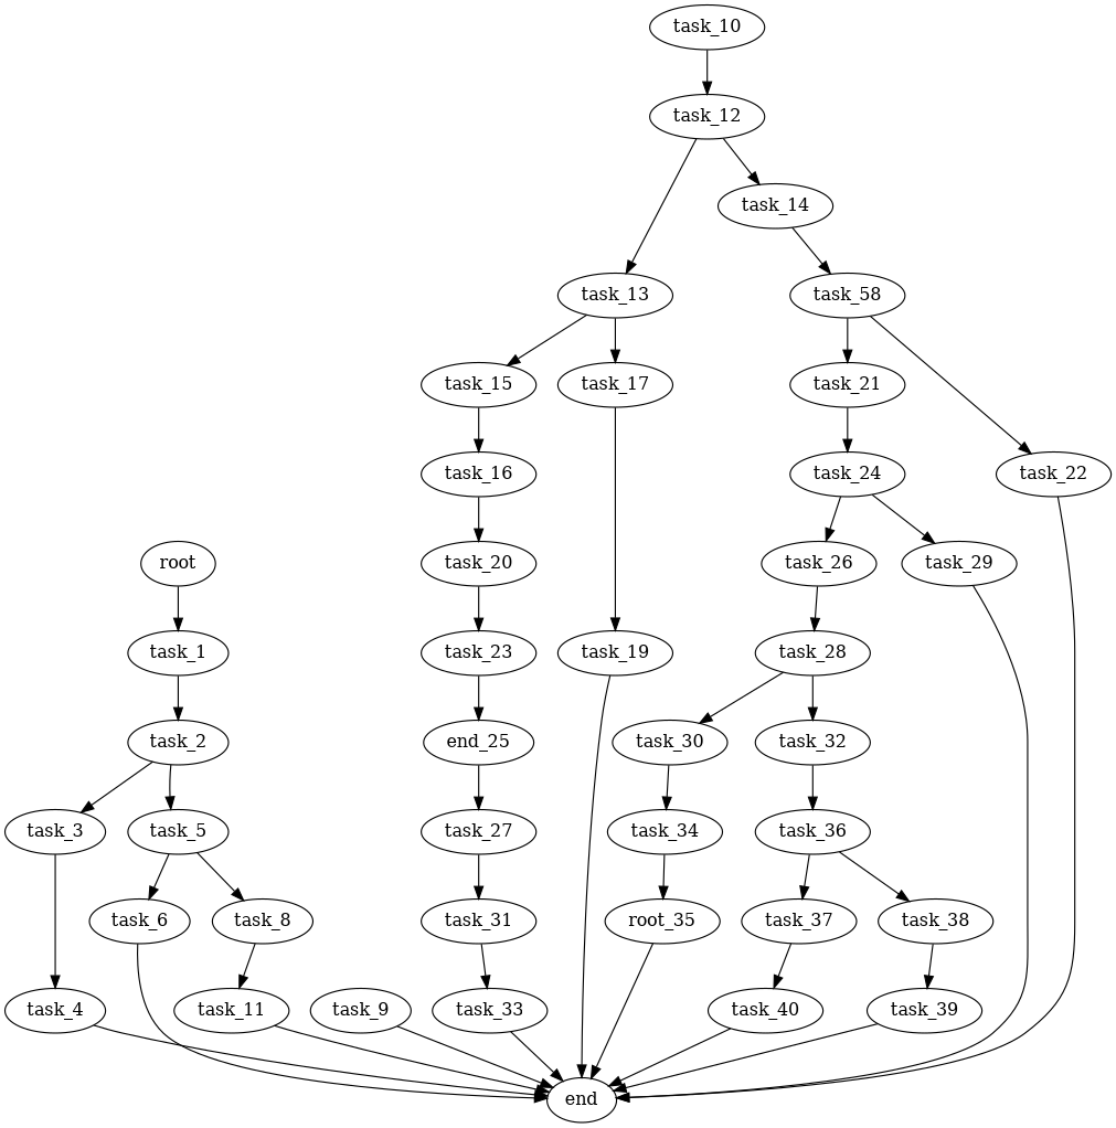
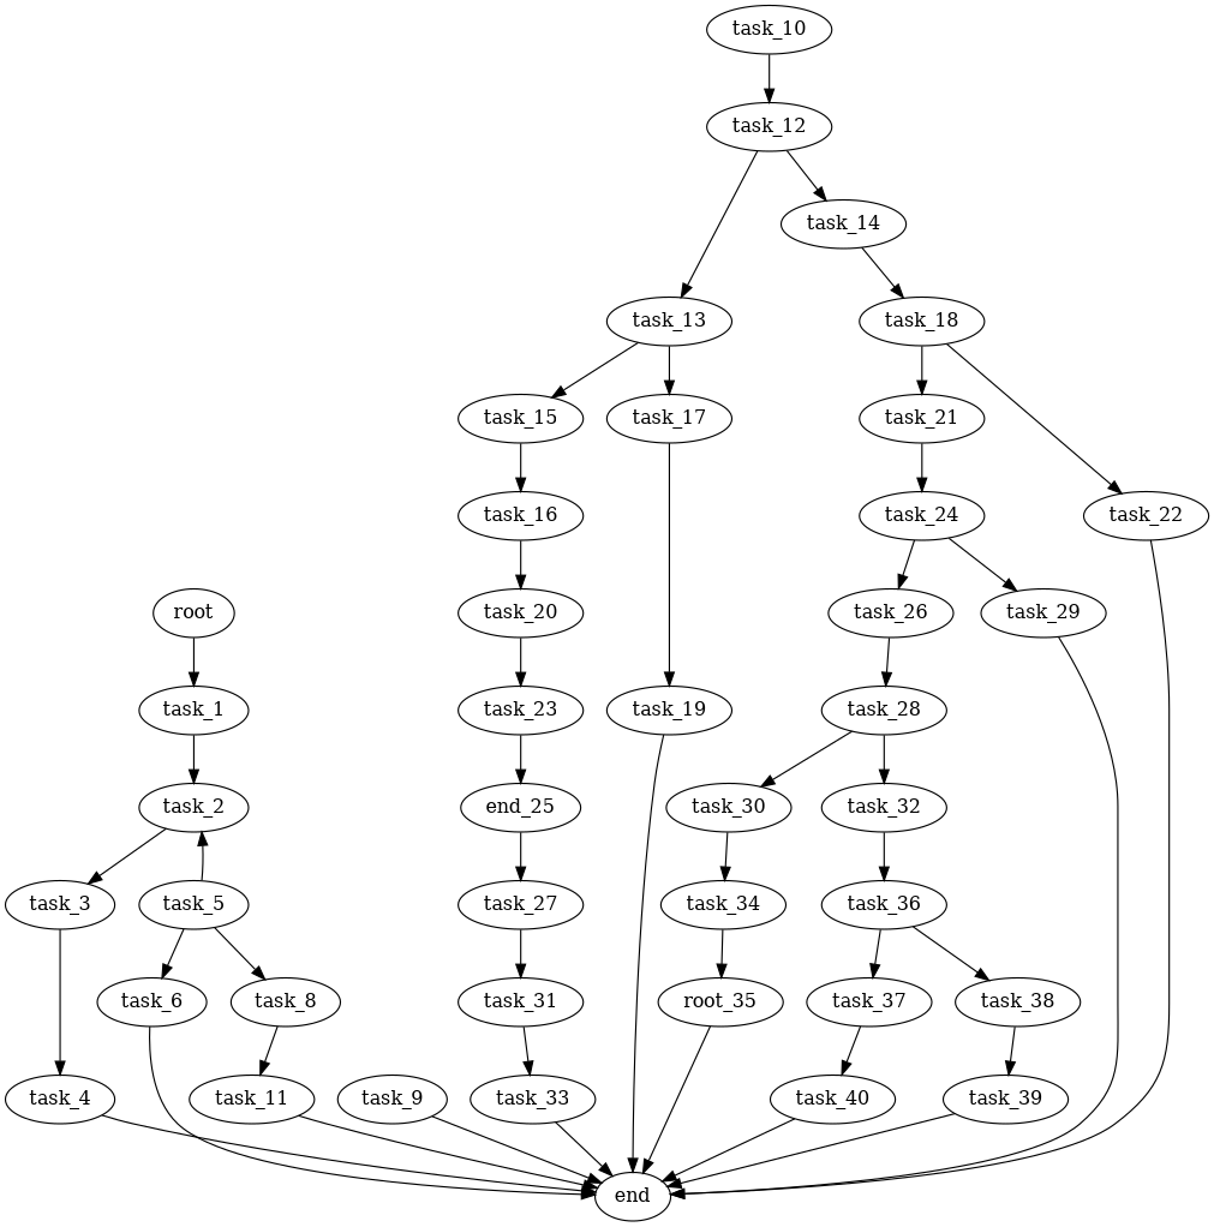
  digraph {
    root
    task_1
    task_2
    task_3
    task_5
    task_4
    task_6
    task_8
    end
    task_11
    task_9
    task_10
    task_12
    task_13
    task_14
    task_15
    task_17
-   task_18 [label=task_58]
+   task_18
    task_16
    task_19
    task_21
    task_22
    task_20
    task_23
    task_24
    n26 [label=end_25]
    task_26
    task_29
    task_27
    task_28
    task_31
    task_30
    task_32
    task_33
    task_34
    task_36
    n37 [label=root_35]
    task_37
    task_38
    task_40
    task_39
    root -> task_1
    task_1 -> task_2
    task_2 -> task_3
-   task_2 -> task_5
+   task_5 -> task_2
    task_3 -> task_4
    task_5 -> task_6
    task_5 -> task_8
    task_4 -> end
    task_6 -> end
    task_8 -> task_11
    task_11 -> end
    task_9 -> end
    task_10 -> task_12
    task_12 -> task_13
    task_12 -> task_14
    task_13 -> task_15
    task_13 -> task_17
    task_14 -> task_18
    task_15 -> task_16
    task_17 -> task_19
    task_18 -> task_21
    task_18 -> task_22
    task_16 -> task_20
    task_19 -> end
    task_21 -> task_24
    task_22 -> end
    task_20 -> task_23
    task_23 -> n26
    task_24 -> task_26
    task_24 -> task_29
    n26 -> task_27
    task_26 -> task_28
    task_29 -> end
    task_27 -> task_31
    task_28 -> task_30
    task_28 -> task_32
    task_31 -> task_33
    task_30 -> task_34
    task_32 -> task_36
    task_33 -> end
    task_34 -> n37
    task_36 -> task_37
    task_36 -> task_38
    n37 -> end
    task_37 -> task_40
    task_38 -> task_39
    task_40 -> end
    task_39 -> end
  }
